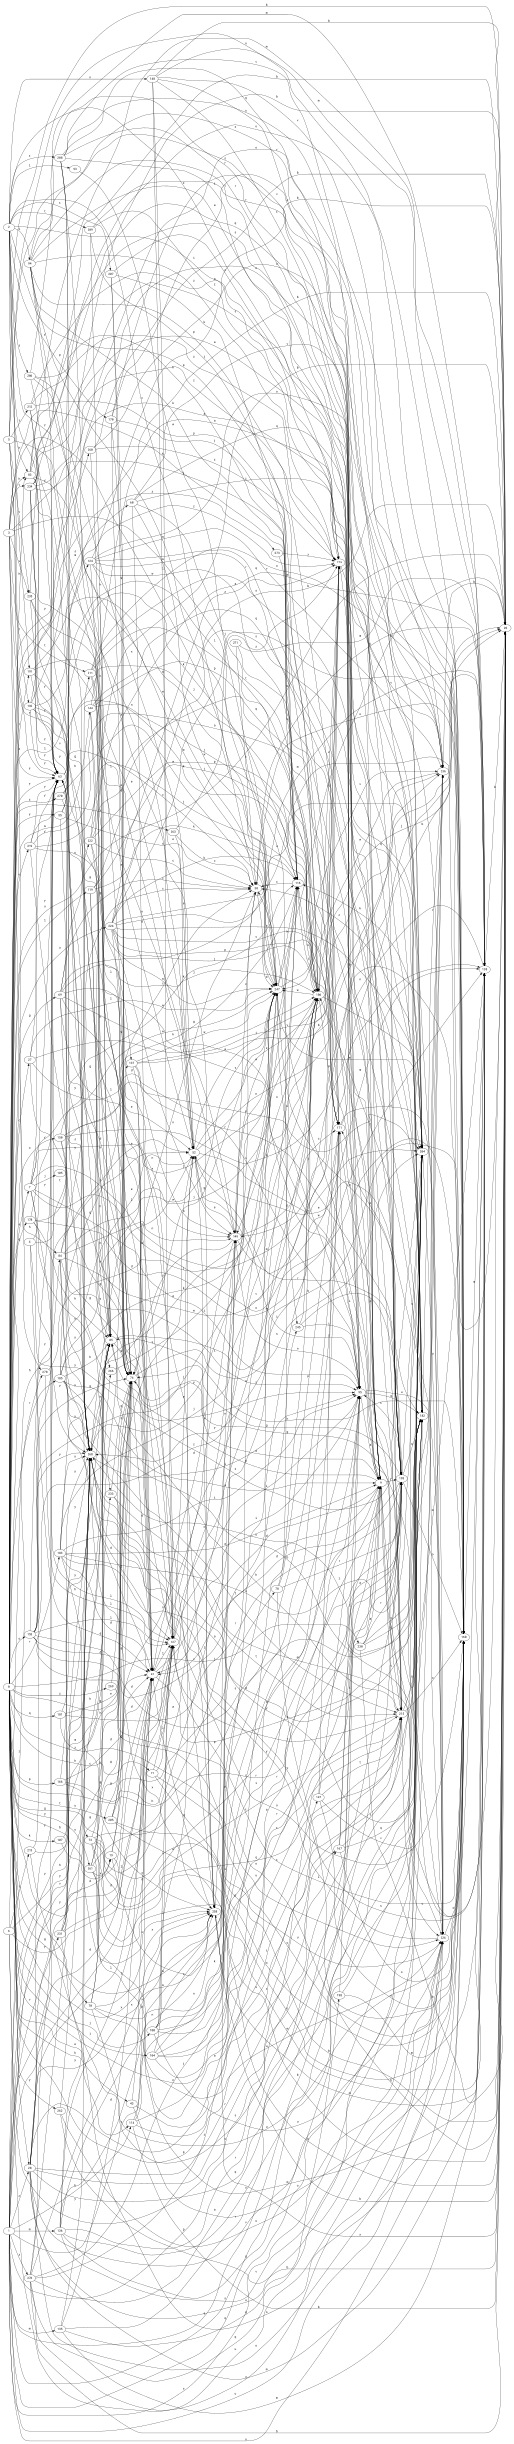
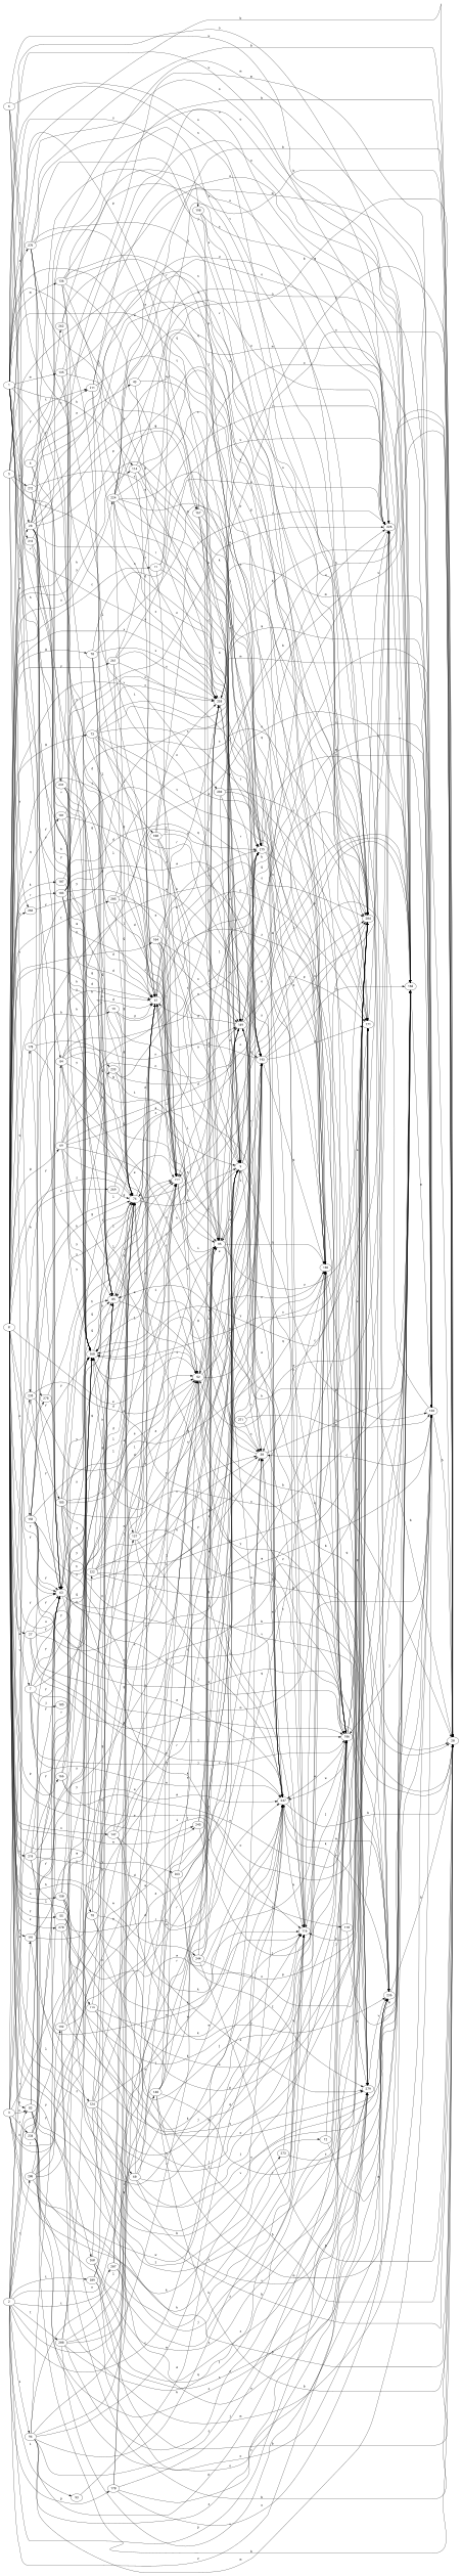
  strict digraph {
    fontname="Roboto Mono"
    rankdir=LR
    node [fontname="Roboto Mono"]
    edge [fontname="Roboto Mono"]
    0
    7
+   12
    19
    21
    27
    28
    41
    n9 [label=43]
    52
    55
    60
    63
    69
    70
    73
    74
    78
    83
    100
    104
    107
    114
+   118
    119
    124
    147
    150
    153
    166
    167
    178
    181
    183
    185
    191
    205
    219
    222
    224
    230
    244
    245
    258
    260
    261
    262
    263
    266
    269
    270
    273
    127
    160
    268
    95
    247
    105
    106
    138
    171
    226
    30
    20
    193
    9
    182
    85
    215
    236
    204
    279
    116
    149
    1
    135
    136
    137
    198
    231
    233
    276
    278
    2
    93
    94
    148
    170
    206
    207
    208
    209
    3
    84
    192
    234
    235
    4
    211
    5
    212
    6
    213
    271
    0 -> 7 [label=a]
+   0 -> 12 [label=b]
    0 -> 19 [label=b]
    0 -> 21 [label=c]
    0 -> 27 [label=c]
    0 -> 28 [label=c]
    0 -> 41 [label=d]
    0 -> n9 [label=e]
    0 -> 52 [label=e]
    0 -> 55 [label=f]
    0 -> 60 [label=f]
    0 -> 63 [label=f]
    0 -> 69 [label=g]
    0 -> 70 [label=g]
    0 -> 73 [label=g]
    0 -> 74 [label=z]
    0 -> 78 [label=h]
    0 -> 83 [label=h]
    0 -> 100 [label=j]
    0 -> 104 [label=j]
    0 -> 107 [label=k]
    0 -> 114 [label=k]
+   0 -> 118 [label=l]
    0 -> 119 [label=l]
    0 -> 124 [label=l]
    0 -> 147 [label=n]
    0 -> 150 [label=o]
    0 -> 153 [label=o]
    0 -> 166 [label=p]
    0 -> 167 [label=p]
    0 -> 178 [label=q]
    0 -> 181 [label=q]
    0 -> 183 [label=r]
    0 -> 185 [label=r]
    0 -> 191 [label=r]
    0 -> 205 [label=t]
    0 -> 219 [label=u]
    0 -> 222 [label=u]
    0 -> 224 [label=u]
    0 -> 230 [label=v]
    0 -> 244 [label=w]
    0 -> 245 [label=w]
    0 -> 258 [label=x]
    0 -> 260 [label=y]
    0 -> 261 [label=y]
    0 -> 262 [label=y]
    0 -> 263 [label=y]
-   119 -> 266 [label=y]
+   0 -> 266 [label=y]
    0 -> 269 [label=z]
    0 -> 270 [label=z]
    0 -> 273 [label=z]
    7 -> 63 [label=f]
    7 -> 127 [label=l]
    7 -> 160 [label=o]
    7 -> 268 [label=y]
    7 -> 95 [label=i]
    7 -> 247 [label=w]
    7 -> 105 [label=j]
    7 -> 106 [label=j]
    7 -> 138 [label=m]
+   12 -> 106 [label=j]
+   12 -> 138 [label=m]
    19 -> 41 [label=d]
    19 -> 74 [label=g]
    19 -> 106 [label=j]
    19 -> 171 [label=p]
    21 -> 127 [label=l]
    21 -> 226 [label=u]
    21 -> 30 [label=c]
    21 -> 20 [label=b]
    27 -> 63 [label=f]
    27 -> 74 [label=g]
    27 -> 247 [label=w]
    27 -> 106 [label=j]
    27 -> 193 [label=r]
    28 -> 63 [label=f]
    28 -> 127 [label=l]
    28 -> 160 [label=o]
    28 -> 268 [label=y]
    28 -> 247 [label=w]
    28 -> 138 [label=m]
    28 -> 226 [label=u]
    28 -> 193 [label=r]
    28 -> 9 [label=a]
    28 -> 182 [label=q]
    28 -> 85 [label=h]
    28 -> 215 [label=t]
    28 -> 236 [label=v]
    41 -> 127 [label=l]
    41 -> 95 [label=i]
    41 -> 204 [label=s]
    41 -> 279 [label=z]
    n9 -> 41 [label=d]
    n9 -> 160 [label=o]
    n9 -> 215 [label=t]
    52 -> 258 [label=x]
    52 -> 268 [label=y]
    52 -> 95 [label=i]
    52 -> 106 [label=j]
    52 -> 20 [label=b]
    52 -> 193 [label=r]
    52 -> 204 [label=s]
    52 -> 279 [label=z]
    55 -> 268 [label=y]
    55 -> 106 [label=j]
    55 -> 30 [label=c]
    55 -> 116 [label=k]
    60 -> 41 [label=d]
    60 -> 95 [label=i]
    60 -> 247 [label=w]
    60 -> 106 [label=j]
    60 -> 182 [label=q]
    60 -> 236 [label=v]
    63 -> 268 [label=y]
    63 -> 226 [label=u]
    63 -> 30 [label=c]
    69 -> 52 [label=e]
    69 -> 160 [label=o]
    69 -> 268 [label=y]
    69 -> 106 [label=j]
    69 -> 30 [label=c]
    69 -> 20 [label=b]
    69 -> 9 [label=a]
    69 -> 215 [label=t]
    69 -> 149 [label=n]
    70 -> 74 [label=g]
    70 -> 258 [label=x]
    70 -> 95 [label=i]
    70 -> 226 [label=u]
    70 -> 85 [label=h]
    70 -> 204 [label=s]
    73 -> 138 [label=m]
    73 -> 171 [label=p]
    73 -> 20 [label=b]
    73 -> 193 [label=r]
    73 -> 182 [label=q]
    73 -> 85 [label=h]
    73 -> 215 [label=t]
    74 -> 41 [label=d]
    74 -> 63 [label=f]
    74 -> 9 [label=a]
    74 -> 204 [label=s]
    78 -> 171 [label=p]
    78 -> 20 [label=b]
    78 -> 193 [label=r]
    78 -> 116 [label=k]
    83 -> 63 [label=f]
    83 -> 160 [label=o]
    83 -> 247 [label=w]
    83 -> 138 [label=m]
    83 -> 85 [label=h]
    83 -> 204 [label=s]
    100 -> 52 [label=e]
    100 -> 258 [label=x]
    100 -> 127 [label=l]
    100 -> 226 [label=u]
    100 -> 193 [label=r]
    100 -> 9 [label=a]
-   100 -> 215 [label=t]
+   258 -> 215 [label=t]
    104 -> 127 [label=l]
    104 -> 95 [label=i]
    104 -> 193 [label=r]
    104 -> 9 [label=a]
    104 -> 215 [label=t]
    104 -> 149 [label=n]
    107 -> 258 [label=x]
    107 -> 268 [label=y]
    114 -> 41 [label=d]
    114 -> 171 [label=p]
    114 -> 20 [label=b]
    114 -> 215 [label=t]
    114 -> 116 [label=k]
+   118 -> 138 [label=m]
+   118 -> 204 [label=s]
    119 -> 106 [label=j]
    119 -> 85 [label=h]
    119 -> 204 [label=s]
    119 -> 116 [label=k]
    124 -> 160 [label=o]
    124 -> 247 [label=w]
    124 -> 20 [label=b]
    124 -> 193 [label=r]
    124 -> 9 [label=a]
    124 -> 182 [label=q]
    124 -> 85 [label=h]
    124 -> 236 [label=v]
    147 -> 160 [label=o]
    147 -> 95 [label=i]
    147 -> 215 [label=t]
    147 -> 236 [label=v]
    147 -> 279 [label=z]
    150 -> 74 [label=g]
    150 -> 160 [label=o]
    150 -> 268 [label=y]
+   150 -> 20 [label=b]
    150 -> 204 [label=s]
    150 -> 116 [label=k]
    153 -> 41 [label=d]
    153 -> 52 [label=e]
    153 -> 63 [label=f]
    153 -> 74 [label=g]
    153 -> 127 [label=l]
    153 -> 160 [label=o]
    153 -> 268 [label=y]
    153 -> 106 [label=j]
    153 -> 9 [label=a]
    153 -> 204 [label=s]
    153 -> 279 [label=z]
    166 -> 41 [label=d]
    166 -> 160 [label=o]
    166 -> 268 [label=y]
    166 -> 247 [label=w]
    167 -> 160 [label=o]
    167 -> 95 [label=i]
    167 -> 9 [label=a]
    167 -> 182 [label=q]
    167 -> 215 [label=t]
    178 -> 63 [label=f]
    178 -> 95 [label=i]
    178 -> 138 [label=m]
    178 -> 85 [label=h]
    178 -> 116 [label=k]
    181 -> 74 [label=g]
    181 -> 268 [label=y]
    181 -> 226 [label=u]
    181 -> 193 [label=r]
    183 -> 41 [label=d]
    183 -> 258 [label=x]
    183 -> 268 [label=y]
    183 -> 95 [label=i]
    183 -> 247 [label=w]
    183 -> 106 [label=j]
    183 -> 9 [label=a]
    183 -> 182 [label=q]
    183 -> 204 [label=s]
    185 -> 52 [label=e]
    185 -> 127 [label=l]
    185 -> 268 [label=y]
    185 -> 247 [label=w]
    185 -> 30 [label=c]
    185 -> 20 [label=b]
    185 -> 9 [label=a]
    185 -> 85 [label=h]
    185 -> 215 [label=t]
    185 -> 116 [label=k]
    191 -> 63 [label=f]
    191 -> 127 [label=l]
    191 -> 247 [label=w]
    191 -> 149 [label=n]
    205 -> 41 [label=d]
    205 -> 74 [label=g]
    205 -> 160 [label=o]
    205 -> 20 [label=b]
    205 -> 193 [label=r]
    219 -> 63 [label=f]
    219 -> 74 [label=g]
    219 -> 247 [label=w]
    219 -> 106 [label=j]
    219 -> 9 [label=a]
    219 -> 279 [label=z]
    222 -> 127 [label=l]
    222 -> 138 [label=m]
    222 -> 171 [label=p]
    222 -> 30 [label=c]
    222 -> 20 [label=b]
    222 -> 182 [label=q]
    222 -> 85 [label=h]
    224 -> 74 [label=g]
    224 -> 160 [label=o]
    224 -> 106 [label=j]
    224 -> 138 [label=m]
    224 -> 171 [label=p]
    224 -> 226 [label=u]
    224 -> 20 [label=b]
    224 -> 215 [label=t]
    224 -> 204 [label=s]
    224 -> 279 [label=z]
    224 -> 116 [label=k]
    224 -> 149 [label=n]
    230 -> 20 [label=b]
    230 -> 193 [label=r]
    230 -> 9 [label=a]
    230 -> 182 [label=q]
    230 -> 204 [label=s]
    244 -> 258 [label=x]
    244 -> 106 [label=j]
    244 -> 171 [label=p]
    244 -> 20 [label=b]
    244 -> 182 [label=q]
-   244 -> 85 [label=h]
+   78 -> 85 [label=h]
    245 -> 95 [label=i]
    245 -> 106 [label=j]
    245 -> 193 [label=r]
    258 -> 41 [label=d]
    258 -> 138 [label=m]
    258 -> 20 [label=b]
    258 -> 149 [label=n]
    260 -> 160 [label=o]
    260 -> 20 [label=b]
    260 -> 85 [label=h]
    260 -> 279 [label=z]
    261 -> 74 [label=g]
-   261 -> 19 [label=x]
+   261 -> 258 [label=x]
    261 -> 106 [label=j]
    261 -> 138 [label=m]
    261 -> 226 [label=u]
    261 -> 149 [label=n]
    262 -> 268 [label=y]
    262 -> 226 [label=u]
    262 -> 20 [label=b]
    263 -> 52 [label=e]
    263 -> 30 [label=c]
    263 -> 279 [label=z]
    266 -> 247 [label=w]
    269 -> 74 [label=g]
    269 -> 160 [label=o]
    270 -> 268 [label=y]
    270 -> 95 [label=i]
    270 -> 247 [label=w]
    270 -> 116 [label=k]
    273 -> 279 [label=z]
    273 -> 116 [label=k]
    127 -> 52 [label=e]
    127 -> 95 [label=i]
-   127 -> 279 [label=z]
    160 -> 127 [label=l]
    160 -> 138 [label=m]
    160 -> 85 [label=h]
    268 -> 63 [label=f]
    268 -> 258 [label=x]
    268 -> 160 [label=o]
    268 -> 95 [label=i]
    268 -> 85 [label=h]
    95 -> 247 [label=w]
    95 -> 226 [label=u]
    95 -> 9 [label=a]
    95 -> 182 [label=q]
    95 -> 149 [label=n]
    247 -> 74 [label=g]
    247 -> 20 [label=b]
    247 -> 236 [label=v]
    247 -> 116 [label=k]
    247 -> 149 [label=n]
    106 -> 247 [label=w]
    106 -> 171 [label=p]
    106 -> 204 [label=s]
    106 -> 279 [label=z]
    106 -> 116 [label=k]
    106 -> 149 [label=n]
    138 -> 268 [label=y]
    138 -> 106 [label=j]
    138 -> 30 [label=c]
    138 -> 20 [label=b]
    138 -> 149 [label=n]
    171 -> 268 [label=y]
    171 -> 226 [label=u]
    171 -> 20 [label=b]
    226 -> 52 [label=e]
    226 -> 74 [label=g]
    226 -> 160 [label=o]
    226 -> 268 [label=y]
    30 -> 74 [label=g]
    30 -> 160 [label=o]
    30 -> 247 [label=w]
    20 -> 258 [label=x]
    193 -> 41 [label=d]
-   193 -> 74 [label=g]
+   147 -> 74 [label=g]
    193 -> 160 [label=o]
    193 -> 95 [label=i]
    193 -> 171 [label=p]
    193 -> 182 [label=q]
    193 -> 204 [label=s]
    9 -> 41 [label=d]
-   171 -> 95 [label=i]
+   9 -> 95 [label=i]
    9 -> 138 [label=m]
    9 -> 226 [label=u]
    9 -> 30 [label=c]
    9 -> 193 [label=r]
    9 -> 85 [label=h]
    9 -> 215 [label=t]
    182 -> 268 [label=y]
    182 -> 106 [label=j]
    182 -> 236 [label=v]
    85 -> 74 [label=g]
    85 -> 20 [label=b]
    215 -> 127 [label=l]
    215 -> 160 [label=o]
    215 -> 171 [label=p]
    215 -> 226 [label=u]
    215 -> 182 [label=q]
    215 -> 85 [label=h]
    236 -> 268 [label=y]
    236 -> 247 [label=w]
    236 -> 20 [label=b]
    204 -> 247 [label=w]
    204 -> 226 [label=u]
    204 -> 30 [label=c]
    204 -> 116 [label=k]
    279 -> 182 [label=q]
    279 -> 236 [label=v]
    116 -> 268 [label=y]
    116 -> 106 [label=j]
    116 -> 30 [label=c]
-   247 -> 182 [label=q]
+   116 -> 182 [label=q]
    149 -> 41 [label=d]
    149 -> 52 [label=e]
    149 -> 268 [label=y]
    149 -> 247 [label=w]
    149 -> 138 [label=m]
    149 -> 171 [label=p]
    149 -> 30 [label=c]
    1 -> 28 [label=c]
    1 -> 41 [label=d]
    1 -> 114 [label=k]
    1 -> 167 [label=p]
    1 -> 258 [label=x]
    1 -> 266 [label=y]
    1 -> 127 [label=l]
    1 -> 160 [label=o]
    1 -> 268 [label=y]
    1 -> 226 [label=u]
    1 -> 9 [label=a]
    1 -> 182 [label=q]
    1 -> 204 [label=s]
    1 -> 135 [label=m]
    1 -> 136 [label=m]
    1 -> 137 [label=m]
    1 -> 198 [label=s]
    1 -> 231 [label=v]
    1 -> 233 [label=v]
    1 -> 276 [label=z]
    1 -> 278 [label=z]
    135 -> 41 [label=d]
    135 -> 268 [label=y]
    135 -> 138 [label=m]
    135 -> 193 [label=r]
    135 -> 182 [label=q]
    136 -> 258 [label=x]
    136 -> 127 [label=l]
    136 -> 268 [label=y]
    136 -> 193 [label=r]
    136 -> 182 [label=q]
    136 -> 236 [label=v]
    136 -> 204 [label=s]
    136 -> 149 [label=n]
    137 -> 41 [label=d]
    137 -> 95 [label=i]
    137 -> 247 [label=w]
    137 -> 20 [label=b]
    137 -> 236 [label=v]
    137 -> 149 [label=n]
    198 -> 95 [label=i]
    198 -> 138 [label=m]
    198 -> 204 [label=s]
    231 -> 41 [label=d]
    231 -> 74 [label=g]
    231 -> 127 [label=l]
    231 -> 160 [label=o]
    231 -> 268 [label=y]
    231 -> 85 [label=h]
    233 -> 74 [label=g]
    233 -> 138 [label=m]
    233 -> 215 [label=t]
    276 -> 63 [label=f]
    276 -> 74 [label=g]
    276 -> 258 [label=x]
    276 -> 95 [label=i]
    276 -> 106 [label=j]
    276 -> 226 [label=u]
    276 -> 20 [label=b]
    276 -> 9 [label=a]
    276 -> 182 [label=q]
    278 -> 127 [label=l]
    278 -> 106 [label=j]
    2 -> 74 [label=g]
    2 -> 83 [label=h]
    2 -> 191 [label=r]
    2 -> 95 [label=i]
    2 -> 171 [label=p]
    2 -> 30 [label=c]
    2 -> 279 [label=z]
    2 -> 137 [label=m]
    2 -> 278 [label=z]
    2 -> 93 [label=i]
    2 -> 94 [label=i]
    2 -> 148 [label=n]
    2 -> 170 [label=p]
    2 -> 206 [label=t]
    2 -> 207 [label=t]
    2 -> 208 [label=t]
    2 -> 209 [label=t]
    93 -> 247 [label=w]
    94 -> 63 [label=f]
    94 -> 127 [label=l]
    94 -> 247 [label=w]
    94 -> 138 [label=m]
    94 -> 171 [label=p]
    94 -> 9 [label=a]
    94 -> 215 [label=t]
    94 -> 204 [label=s]
    94 -> 279 [label=z]
    94 -> 116 [label=k]
    148 -> 52 [label=e]
    148 -> 127 [label=l]
    148 -> 138 [label=m]
    148 -> 20 [label=b]
    148 -> 193 [label=r]
    148 -> 215 [label=t]
    148 -> 236 [label=v]
    170 -> 41 [label=d]
    170 -> 74 [label=g]
    170 -> 160 [label=o]
    170 -> 106 [label=j]
    170 -> 236 [label=v]
    206 -> 52 [label=e]
    206 -> 63 [label=f]
    206 -> 258 [label=x]
    206 -> 193 [label=r]
    206 -> 116 [label=k]
    207 -> 41 [label=d]
    207 -> 74 [label=g]
    207 -> 279 [label=z]
    207 -> 116 [label=k]
    208 -> 52 [label=e]
    208 -> 74 [label=g]
    208 -> 268 [label=y]
    208 -> 95 [label=i]
    208 -> 193 [label=r]
    208 -> 182 [label=q]
    208 -> 236 [label=v]
    208 -> 204 [label=s]
    209 -> 106 [label=j]
    209 -> 193 [label=r]
    209 -> 85 [label=h]
    209 -> 279 [label=z]
    3 -> 63 [label=f]
    3 -> 83 [label=h]
    3 -> 245 [label=w]
    3 -> 247 [label=w]
    3 -> 9 [label=a]
    3 -> 116 [label=k]
    3 -> 233 [label=v]
    3 -> 84 [label=h]
    3 -> 192 [label=r]
    3 -> 234 [label=v]
    3 -> 235 [label=v]
    84 -> 41 [label=d]
    84 -> 52 [label=e]
    84 -> 268 [label=y]
    84 -> 95 [label=i]
    84 -> 106 [label=j]
    84 -> 30 [label=c]
    84 -> 236 [label=v]
    84 -> 149 [label=n]
    192 -> 41 [label=d]
-   192 -> 63 [label=f]
    192 -> 127 [label=l]
    192 -> 160 [label=o]
    192 -> 268 [label=y]
    192 -> 20 [label=b]
    192 -> 9 [label=a]
    234 -> 52 [label=e]
    234 -> 63 [label=f]
    234 -> 74 [label=g]
    234 -> 106 [label=j]
    234 -> 20 [label=b]
    234 -> 9 [label=a]
    234 -> 204 [label=s]
    234 -> 279 [label=z]
    235 -> 52 [label=e]
    235 -> 63 [label=f]
    235 -> 127 [label=l]
    235 -> 182 [label=q]
    4 -> 41 [label=d]
    4 -> 63 [label=f]
    4 -> 204 [label=s]
    4 -> 211 [label=t]
    211 -> 258 [label=x]
    211 -> 160 [label=o]
    211 -> 85 [label=h]
    211 -> 215 [label=t]
    211 -> 204 [label=s]
    5 -> 63 [label=f]
    5 -> 160 [label=o]
    5 -> 20 [label=b]
    5 -> 204 [label=s]
    5 -> 149 [label=n]
    5 -> 235 [label=v]
    5 -> 211 [label=t]
    5 -> 212 [label=t]
    212 -> 63 [label=f]
    212 -> 74 [label=g]
    212 -> 171 [label=p]
    212 -> 9 [label=a]
    212 -> 279 [label=z]
    6 -> 127 [label=l]
    6 -> 226 [label=u]
    6 -> 85 [label=h]
    6 -> 204 [label=s]
    6 -> 84 [label=h]
    6 -> 213 [label=t]
    213 -> 63 [label=f]
    213 -> 85 [label=h]
    213 -> 204 [label=s]
    271 -> 138 [label=m]
    271 -> 30 [label=c]
    271 -> 182 [label=q]
  }
